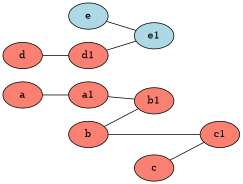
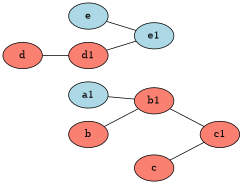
  graph {
    rankdir=LR
    node [fillcolor=salmon labelfontsize=50 style=filled]
    c1
    b1
-   a1
+   a1 [fillcolor=lightblue]
    d1
    e1 [fillcolor=lightblue]
    d
-   a
    c
    b
    e [fillcolor=lightblue]
-   b -- c1
+   b1 -- c1
    a1 -- b1
    d1 -- e1
    d -- d1
-   a -- a1
    c -- c1
    b -- b1
    e -- e1
  }
